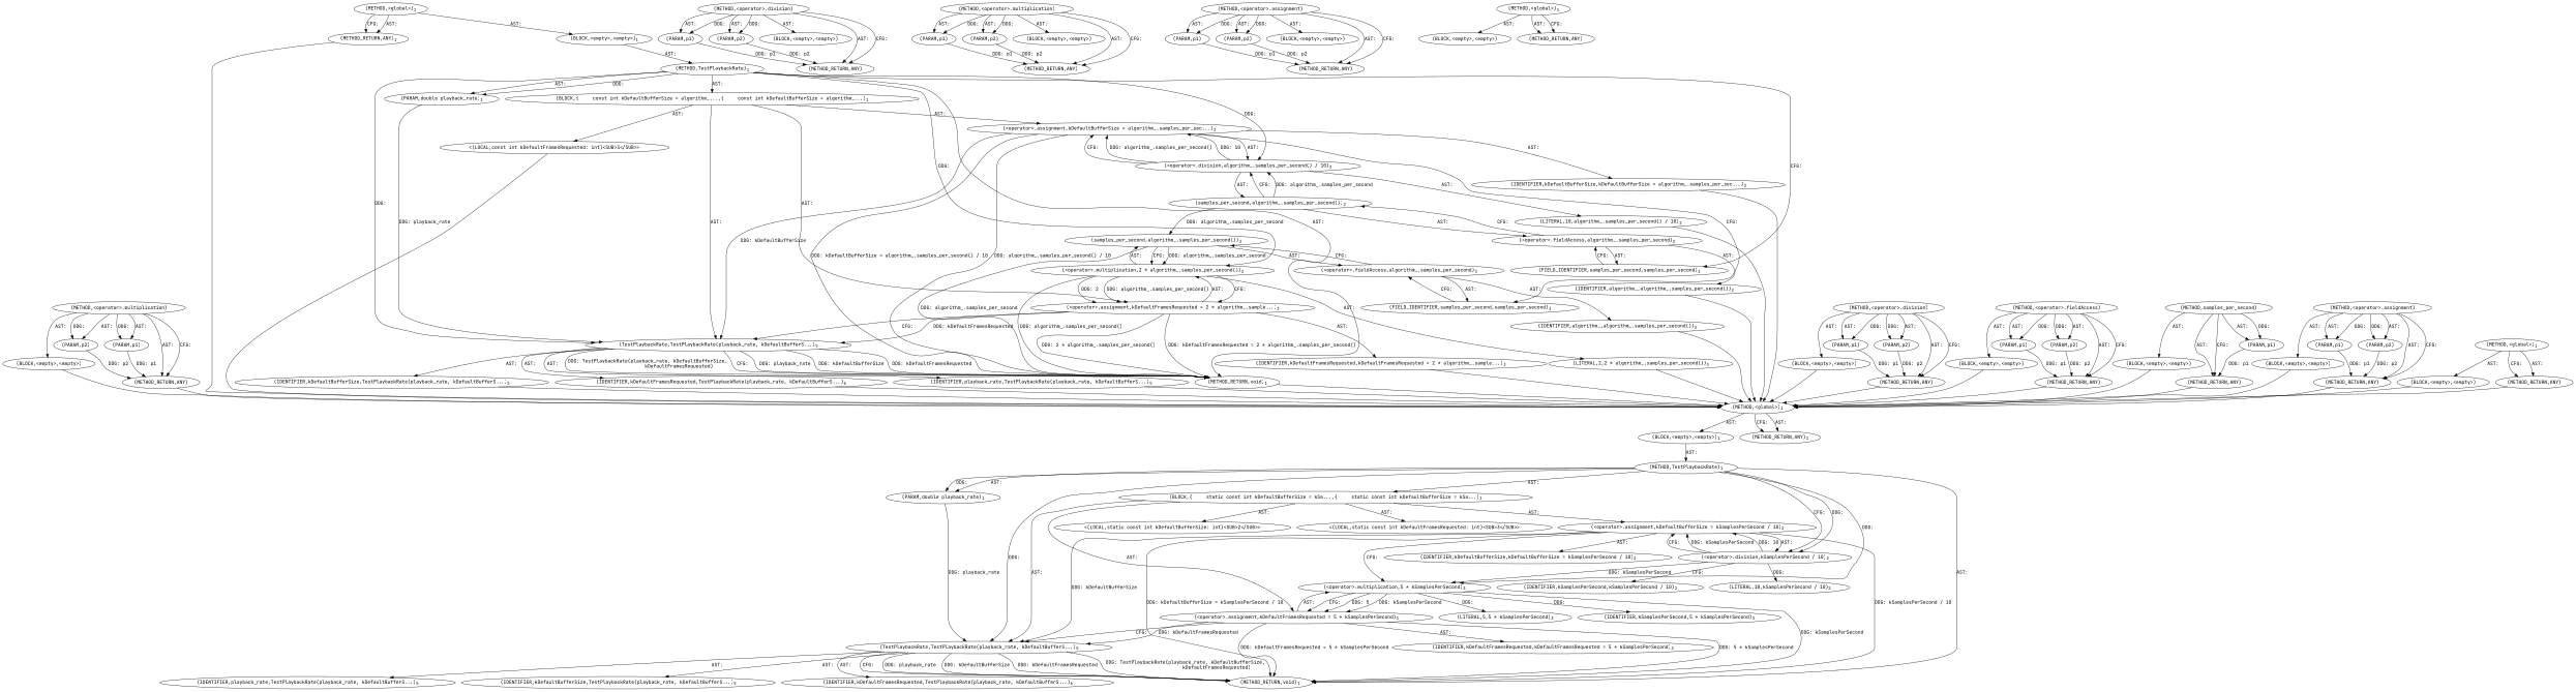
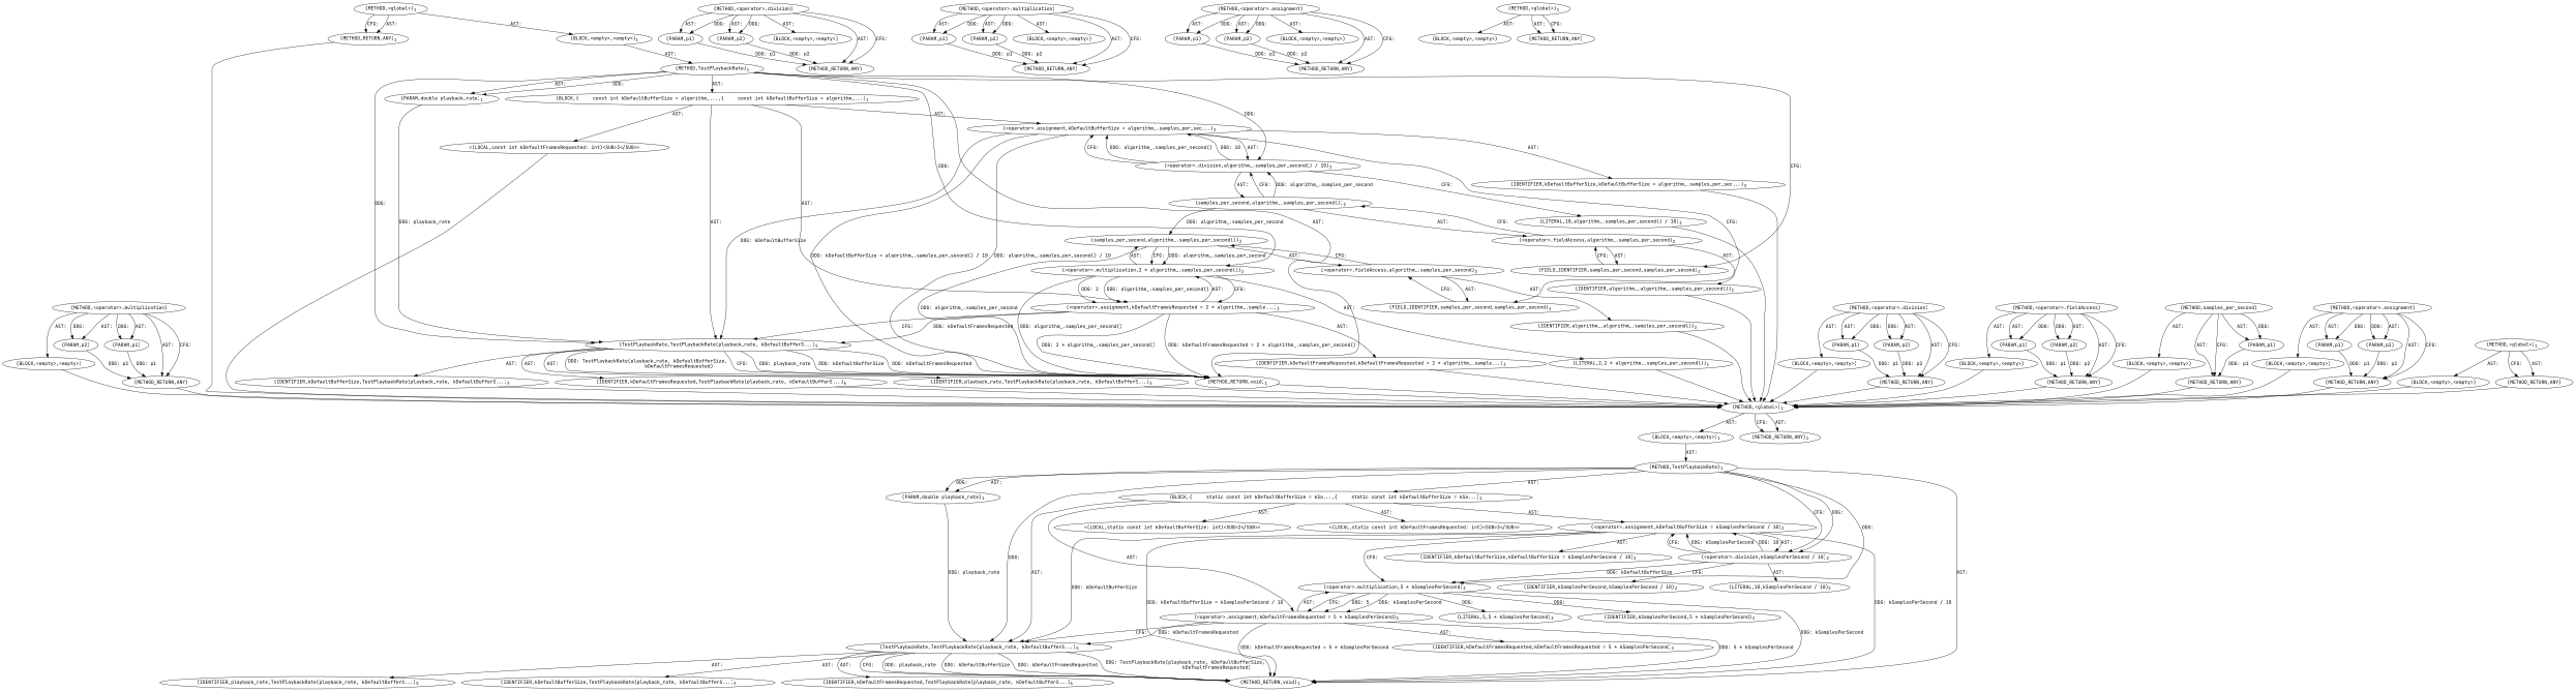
  digraph {
    fontname="JetBrains Mono"
    node [fontname="JetBrains Mono"]
    edge [fontname="JetBrains Mono"]
    n1 [label=<(METHOD,&lt;global&gt;)<SUB>1</SUB>>]
    n2 [label=<(BLOCK,&lt;empty&gt;,&lt;empty&gt;)<SUB>1</SUB>>]
    n3 [label=<(METHOD_RETURN,ANY)<SUB>1</SUB>>]
    n4 [label=<(METHOD,TestPlaybackRate)<SUB>1</SUB>>]
    n5 [label=<(PARAM,double playback_rate)<SUB>1</SUB>>]
    n6 [label=<(BLOCK,{     static const int kDefaultBufferSize = kSa...,{     static const int kDefaultBufferSize = kSa...)<SUB>1</SUB>>]
    n7 [label=<(&lt;operator&gt;.division,kSamplesPerSecond / 10)<SUB>2</SUB>>]
    n8 [label=<(&lt;operator&gt;.multiplication,5 * kSamplesPerSecond)<SUB>3</SUB>>]
    n9 [label=<(TestPlaybackRate,TestPlaybackRate(playback_rate, kDefaultBufferS...)<SUB>5</SUB>>]
    n10 [label=<(METHOD_RETURN,void)<SUB>1</SUB>>]
    n11 [label="<(LOCAL,static const int kDefaultBufferSize: int)<SUB>2</SUB>>"]
    n12 [label=<(&lt;operator&gt;.assignment,kDefaultBufferSize = kSamplesPerSecond / 10)<SUB>2</SUB>>]
    n13 [label="<(LOCAL,static const int kDefaultFramesRequested: int)<SUB>3</SUB>>"]
    n14 [label=<(&lt;operator&gt;.assignment,kDefaultFramesRequested = 5 * kSamplesPerSecond)<SUB>3</SUB>>]
    n15 [label=<(IDENTIFIER,kSamplesPerSecond,kSamplesPerSecond / 10)<SUB>2</SUB>>]
    n16 [label=<(LITERAL,10,kSamplesPerSecond / 10)<SUB>2</SUB>>]
    n17 [label=<(LITERAL,5,5 * kSamplesPerSecond)<SUB>3</SUB>>]
    n18 [label=<(IDENTIFIER,kSamplesPerSecond,5 * kSamplesPerSecond)<SUB>3</SUB>>]
    n19 [label=<(IDENTIFIER,playback_rate,TestPlaybackRate(playback_rate, kDefaultBufferS...)<SUB>5</SUB>>]
    n20 [label=<(IDENTIFIER,kDefaultBufferSize,TestPlaybackRate(playback_rate, kDefaultBufferS...)<SUB>5</SUB>>]
    n21 [label=<(IDENTIFIER,kDefaultFramesRequested,TestPlaybackRate(playback_rate, kDefaultBufferS...)<SUB>6</SUB>>]
    n22 [label=<(IDENTIFIER,kDefaultBufferSize,kDefaultBufferSize = kSamplesPerSecond / 10)<SUB>2</SUB>>]
    n23 [label=<(IDENTIFIER,kDefaultFramesRequested,kDefaultFramesRequested = 5 * kSamplesPerSecond)<SUB>3</SUB>>]
    n24 [label=<(METHOD,&lt;operator&gt;.division)>]
    n25 [label=<(PARAM,p1)>]
    n26 [label=<(PARAM,p2)>]
    n27 [label=<(BLOCK,&lt;empty&gt;,&lt;empty&gt;)>]
    n28 [label=<(METHOD_RETURN,ANY)>]
    n29 [label=<(METHOD,&lt;operator&gt;.multiplication)>]
    n30 [label=<(PARAM,p1)>]
    n31 [label=<(PARAM,p2)>]
    n32 [label=<(BLOCK,&lt;empty&gt;,&lt;empty&gt;)>]
    n33 [label=<(METHOD_RETURN,ANY)>]
    n34 [label=<(METHOD,&lt;operator&gt;.assignment)>]
    n35 [label=<(PARAM,p1)>]
    n36 [label=<(PARAM,p2)>]
    n37 [label=<(BLOCK,&lt;empty&gt;,&lt;empty&gt;)>]
    n38 [label=<(METHOD_RETURN,ANY)>]
    n39 [label=<(METHOD,&lt;global&gt;)<SUB>1</SUB>>]
    n40 [label=<(BLOCK,&lt;empty&gt;,&lt;empty&gt;)>]
    n41 [label=<(METHOD_RETURN,ANY)>]
    n42 [label=<(METHOD,&lt;operator&gt;.multiplication)>]
    n43 [label=<(PARAM,p1)>]
    n44 [label=<(PARAM,p2)>]
    n45 [label=<(BLOCK,&lt;empty&gt;,&lt;empty&gt;)>]
    n46 [label=<(METHOD_RETURN,ANY)>]
    n47 [label=<(METHOD,&lt;global&gt;)<SUB>1</SUB>>]
    n48 [label=<(BLOCK,&lt;empty&gt;,&lt;empty&gt;)<SUB>1</SUB>>]
    n49 [label=<(METHOD_RETURN,ANY)<SUB>1</SUB>>]
    n50 [label=<(METHOD,TestPlaybackRate)<SUB>1</SUB>>]
    n51 [label=<(PARAM,double playback_rate)<SUB>1</SUB>>]
    n52 [label=<(BLOCK,{     const int kDefaultBufferSize = algorithm_...,{     const int kDefaultBufferSize = algorithm_...)<SUB>1</SUB>>]
    n53 [label=<(&lt;operator&gt;.division,algorithm_.samples_per_second() / 10)<SUB>2</SUB>>]
    n54 [label=<(FIELD_IDENTIFIER,samples_per_second,samples_per_second)<SUB>2</SUB>>]
    n55 [label=<(&lt;operator&gt;.multiplication,2 * algorithm_.samples_per_second())<SUB>3</SUB>>]
    n56 [label=<(TestPlaybackRate,TestPlaybackRate(playback_rate, kDefaultBufferS...)<SUB>5</SUB>>]
    n57 [label=<(METHOD_RETURN,void)<SUB>1</SUB>>]
    n58 [label=<(&lt;operator&gt;.assignment,kDefaultBufferSize = algorithm_.samples_per_sec...)<SUB>2</SUB>>]
    n59 [label="<(LOCAL,const int kDefaultFramesRequested: int)<SUB>3</SUB>>"]
    n60 [label=<(&lt;operator&gt;.assignment,kDefaultFramesRequested = 2 * algorithm_.sample...)<SUB>3</SUB>>]
    n61 [label=<(samples_per_second,algorithm_.samples_per_second())<SUB>2</SUB>>]
    n62 [label=<(LITERAL,10,algorithm_.samples_per_second() / 10)<SUB>2</SUB>>]
    n63 [label=<(&lt;operator&gt;.fieldAccess,algorithm_.samples_per_second)<SUB>2</SUB>>]
    n64 [label=<(samples_per_second,algorithm_.samples_per_second())<SUB>3</SUB>>]
    n65 [label=<(LITERAL,2,2 * algorithm_.samples_per_second())<SUB>3</SUB>>]
    n66 [label=<(IDENTIFIER,playback_rate,TestPlaybackRate(playback_rate, kDefaultBufferS...)<SUB>5</SUB>>]
    n67 [label=<(IDENTIFIER,kDefaultBufferSize,TestPlaybackRate(playback_rate, kDefaultBufferS...)<SUB>5</SUB>>]
    n68 [label=<(IDENTIFIER,kDefaultFramesRequested,TestPlaybackRate(playback_rate, kDefaultBufferS...)<SUB>6</SUB>>]
    n69 [label=<(IDENTIFIER,kDefaultBufferSize,kDefaultBufferSize = algorithm_.samples_per_sec...)<SUB>2</SUB>>]
    n70 [label=<(FIELD_IDENTIFIER,samples_per_second,samples_per_second)<SUB>3</SUB>>]
    n71 [label=<(IDENTIFIER,kDefaultFramesRequested,kDefaultFramesRequested = 2 * algorithm_.sample...)<SUB>3</SUB>>]
    n72 [label=<(&lt;operator&gt;.fieldAccess,algorithm_.samples_per_second)<SUB>3</SUB>>]
    n73 [label=<(IDENTIFIER,algorithm_,algorithm_.samples_per_second())<SUB>2</SUB>>]
    n74 [label=<(IDENTIFIER,algorithm_,algorithm_.samples_per_second())<SUB>3</SUB>>]
    n75 [label=<(METHOD,&lt;operator&gt;.division)>]
    n76 [label=<(PARAM,p1)>]
    n77 [label=<(PARAM,p2)>]
    n78 [label=<(BLOCK,&lt;empty&gt;,&lt;empty&gt;)>]
    n79 [label=<(METHOD_RETURN,ANY)>]
    n80 [label=<(METHOD,&lt;operator&gt;.fieldAccess)>]
    n81 [label=<(PARAM,p1)>]
    n82 [label=<(PARAM,p2)>]
    n83 [label=<(BLOCK,&lt;empty&gt;,&lt;empty&gt;)>]
    n84 [label=<(METHOD_RETURN,ANY)>]
    n85 [label=<(METHOD,samples_per_second)>]
    n86 [label=<(PARAM,p1)>]
    n87 [label=<(BLOCK,&lt;empty&gt;,&lt;empty&gt;)>]
    n88 [label=<(METHOD_RETURN,ANY)>]
    n89 [label=<(METHOD,&lt;operator&gt;.assignment)>]
    n90 [label=<(PARAM,p1)>]
    n91 [label=<(PARAM,p2)>]
    n92 [label=<(BLOCK,&lt;empty&gt;,&lt;empty&gt;)>]
    n93 [label=<(METHOD_RETURN,ANY)>]
    n94 [label=<(METHOD,&lt;global&gt;)<SUB>1</SUB>>]
    n95 [label=<(BLOCK,&lt;empty&gt;,&lt;empty&gt;)>]
    n96 [label=<(METHOD_RETURN,ANY)>]
    n1 -> n2 [label="AST: "]
    n1 -> n3 [label="AST: "]
    n1 -> n3 [label="CFG: "]
    n2 -> n4 [label="AST: "]
    n4 -> n5 [label="AST: "]
    n4 -> n5 [label="DDG: "]
    n4 -> n6 [label="AST: "]
    n4 -> n7 [label="CFG: "]
    n4 -> n7 [label="DDG: "]
    n4 -> n8 [label="DDG: "]
    n4 -> n9 [label="DDG: "]
    n4 -> n10 [label="AST: "]
    n5 -> n9 [label="DDG: playback_rate"]
    n6 -> n9 [label="AST: "]
    n6 -> n11 [label="AST: "]
    n6 -> n12 [label="AST: "]
    n6 -> n13 [label="AST: "]
    n6 -> n14 [label="AST: "]
-   n7 -> n8 [label="DDG: kSamplesPerSecond"]
+   n7 -> n8 [label="DDG: kDefaultBufferSize"]
    n7 -> n12 [label="CFG: "]
    n7 -> n12 [label="DDG: kSamplesPerSecond"]
    n7 -> n12 [label="DDG: 10"]
    n7 -> n15 [label="CFG: "]
-   n7 -> n16 [label="DDG: "]
+   n7 -> n16 [label="AST: "]
    n8 -> n10 [label="DDG: kSamplesPerSecond"]
    n8 -> n14 [label="CFG: "]
    n8 -> n14 [label="DDG: 5"]
    n8 -> n14 [label="DDG: kSamplesPerSecond"]
    n8 -> n17 [label="DDG: "]
    n8 -> n18 [label="DDG: "]
    n9 -> n10 [label="CFG: "]
    n9 -> n10 [label="DDG: playback_rate"]
    n9 -> n10 [label="DDG: kDefaultBufferSize"]
    n9 -> n10 [label="DDG: kDefaultFramesRequested"]
    n9 -> n10 [label="DDG: TestPlaybackRate(playback_rate, kDefaultBufferSize,\n                      kDefaultFramesRequested)"]
    n9 -> n19 [label="AST: "]
    n9 -> n20 [label="AST: "]
    n9 -> n21 [label="AST: "]
    n12 -> n7 [label="AST: "]
    n12 -> n8 [label="CFG: "]
    n12 -> n9 [label="DDG: kDefaultBufferSize"]
    n12 -> n10 [label="DDG: kSamplesPerSecond / 10"]
    n12 -> n10 [label="DDG: kDefaultBufferSize = kSamplesPerSecond / 10"]
    n12 -> n22 [label="AST: "]
    n14 -> n8 [label="AST: "]
    n14 -> n9 [label="CFG: "]
    n14 -> n9 [label="DDG: kDefaultFramesRequested"]
    n14 -> n10 [label="DDG: 5 * kSamplesPerSecond"]
    n14 -> n10 [label="DDG: kDefaultFramesRequested = 5 * kSamplesPerSecond"]
    n14 -> n23 [label="AST: "]
    n24 -> n25 [label="AST: "]
    n24 -> n25 [label="DDG: "]
    n24 -> n26 [label="AST: "]
    n24 -> n26 [label="DDG: "]
    n24 -> n27 [label="AST: "]
    n24 -> n28 [label="AST: "]
    n24 -> n28 [label="CFG: "]
    n25 -> n28 [label="DDG: p1"]
    n26 -> n28 [label="DDG: p2"]
    n29 -> n30 [label="AST: "]
    n29 -> n30 [label="DDG: "]
    n29 -> n31 [label="AST: "]
    n29 -> n31 [label="DDG: "]
    n29 -> n32 [label="AST: "]
    n29 -> n33 [label="AST: "]
    n29 -> n33 [label="CFG: "]
    n30 -> n33 [label="DDG: p1"]
    n31 -> n33 [label="DDG: p2"]
    n34 -> n35 [label="AST: "]
    n34 -> n35 [label="DDG: "]
    n34 -> n36 [label="AST: "]
    n34 -> n36 [label="DDG: "]
    n34 -> n37 [label="AST: "]
    n34 -> n38 [label="AST: "]
    n34 -> n38 [label="CFG: "]
    n35 -> n38 [label="DDG: p1"]
    n36 -> n38 [label="DDG: p2"]
    n39 -> n40 [label="AST: "]
    n39 -> n41 [label="AST: "]
    n39 -> n41 [label="CFG: "]
    n42 -> n43 [label="AST: "]
    n42 -> n43 [label="DDG: "]
    n42 -> n44 [label="AST: "]
    n42 -> n44 [label="DDG: "]
    n42 -> n45 [label="AST: "]
    n42 -> n46 [label="AST: "]
    n42 -> n46 [label="CFG: "]
    n43 -> n46 [label="DDG: p1"]
    n44 -> n46 [label="DDG: p2"]
    n45 -> n1
    n46 -> n1
    n47 -> n48 [label="AST: "]
    n47 -> n49 [label="AST: "]
    n47 -> n49 [label="CFG: "]
    n48 -> n50 [label="AST: "]
    n49 -> n1
    n50 -> n51 [label="AST: "]
    n50 -> n51 [label="DDG: "]
    n50 -> n52 [label="AST: "]
    n50 -> n53 [label="DDG: "]
    n50 -> n54 [label="CFG: "]
    n50 -> n55 [label="DDG: "]
    n50 -> n56 [label="DDG: "]
    n50 -> n57 [label="AST: "]
    n51 -> n56 [label="DDG: playback_rate"]
    n52 -> n56 [label="AST: "]
    n52 -> n58 [label="AST: "]
    n52 -> n59 [label="AST: "]
    n52 -> n60 [label="AST: "]
    n53 -> n58 [label="CFG: "]
    n53 -> n58 [label="DDG: algorithm_.samples_per_second()"]
    n53 -> n58 [label="DDG: 10"]
    n53 -> n61 [label="AST: "]
-   n53 -> n62 [label="AST: "]
+   n53 -> n62 [label="CFG: "]
    n54 -> n63 [label="CFG: "]
    n55 -> n57 [label="DDG: algorithm_.samples_per_second()"]
    n55 -> n60 [label="CFG: "]
    n55 -> n60 [label="DDG: 2"]
    n55 -> n60 [label="DDG: algorithm_.samples_per_second()"]
    n55 -> n64 [label="AST: "]
    n55 -> n65 [label="AST: "]
    n56 -> n57 [label="CFG: "]
    n56 -> n57 [label="DDG: playback_rate"]
    n56 -> n57 [label="DDG: kDefaultBufferSize"]
    n56 -> n57 [label="DDG: kDefaultFramesRequested"]
    n56 -> n57 [label="DDG: TestPlaybackRate(playback_rate, kDefaultBufferSize,\n                      kDefaultFramesRequested)"]
    n56 -> n66 [label="AST: "]
    n56 -> n67 [label="AST: "]
    n56 -> n68 [label="AST: "]
    n57 -> n1
    n58 -> n53 [label="AST: "]
    n58 -> n56 [label="DDG: kDefaultBufferSize"]
    n58 -> n57 [label="DDG: algorithm_.samples_per_second() / 10"]
    n58 -> n57 [label="DDG: kDefaultBufferSize = algorithm_.samples_per_second() / 10"]
    n58 -> n69 [label="AST: "]
    n58 -> n70 [label="CFG: "]
    n59 -> n1
    n60 -> n55 [label="AST: "]
    n60 -> n56 [label="CFG: "]
    n60 -> n56 [label="DDG: kDefaultFramesRequested"]
    n60 -> n57 [label="DDG: 2 * algorithm_.samples_per_second()"]
    n60 -> n57 [label="DDG: kDefaultFramesRequested = 2 * algorithm_.samples_per_second()"]
    n60 -> n71 [label="AST: "]
    n61 -> n53 [label="CFG: "]
    n61 -> n53 [label="DDG: algorithm_.samples_per_second"]
    n61 -> n63 [label="AST: "]
    n61 -> n64 [label="DDG: algorithm_.samples_per_second"]
    n62 -> n1
    n63 -> n54 [label="AST: "]
    n63 -> n61 [label="CFG: "]
    n63 -> n73 [label="AST: "]
    n64 -> n55 [label="CFG: "]
    n64 -> n55 [label="DDG: algorithm_.samples_per_second"]
    n64 -> n57 [label="DDG: algorithm_.samples_per_second"]
    n64 -> n72 [label="AST: "]
    n65 -> n1
    n66 -> n1
    n67 -> n1
    n68 -> n1
    n69 -> n1
    n70 -> n72 [label="CFG: "]
    n71 -> n1
    n72 -> n64 [label="CFG: "]
    n72 -> n70 [label="AST: "]
    n72 -> n74 [label="AST: "]
    n73 -> n1
    n74 -> n1
    n75 -> n76 [label="AST: "]
    n75 -> n76 [label="DDG: "]
    n75 -> n77 [label="AST: "]
    n75 -> n77 [label="DDG: "]
    n75 -> n78 [label="AST: "]
    n75 -> n79 [label="AST: "]
    n75 -> n79 [label="CFG: "]
    n76 -> n79 [label="DDG: p1"]
    n77 -> n79 [label="DDG: p2"]
    n78 -> n1
    n79 -> n1
    n80 -> n81 [label="AST: "]
    n80 -> n81 [label="DDG: "]
    n80 -> n82 [label="AST: "]
    n80 -> n82 [label="DDG: "]
    n80 -> n83 [label="AST: "]
    n80 -> n84 [label="AST: "]
    n80 -> n84 [label="CFG: "]
    n81 -> n84 [label="DDG: p1"]
    n82 -> n84 [label="DDG: p2"]
    n83 -> n1
    n84 -> n1
    n85 -> n86 [label="AST: "]
    n85 -> n86 [label="DDG: "]
    n85 -> n87 [label="AST: "]
    n85 -> n88 [label="AST: "]
    n85 -> n88 [label="CFG: "]
    n86 -> n88 [label="DDG: p1"]
    n87 -> n1
    n88 -> n1
    n89 -> n90 [label="AST: "]
    n89 -> n90 [label="DDG: "]
    n89 -> n91 [label="AST: "]
    n89 -> n91 [label="DDG: "]
    n89 -> n92 [label="AST: "]
    n89 -> n93 [label="AST: "]
    n89 -> n93 [label="CFG: "]
    n90 -> n93 [label="DDG: p1"]
    n91 -> n93 [label="DDG: p2"]
    n92 -> n1
    n93 -> n1
    n94 -> n95 [label="AST: "]
    n94 -> n96 [label="AST: "]
    n94 -> n96 [label="CFG: "]
    n95 -> n1
    n96 -> n1
  }
